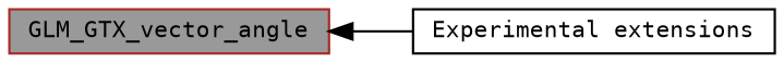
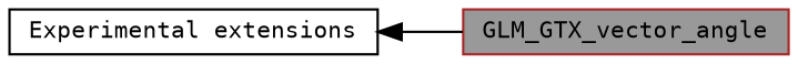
  digraph {
    rankdir=LR
    node [fontname=Terminal fontsize=10 shape=box style=filled]
    n1 [color=black fillcolor=white height=0.2 label="Experimental extensions" width=0.4]
    n2 [color=brown fillcolor=grey60 fontcolor=black height=0.2 label=GLM_GTX_vector_angle width=0.4]
-   n2 -> n1 [dir=back fontname=Terminal fontsize=10 labelfontname=Helvetica labelfontsize=10 shape=plaintext style=solid]
+   n1 -> n2 [dir=back fontname=Terminal fontsize=10 labelfontname=Helvetica labelfontsize=10 shape=plaintext style=solid]
  }
